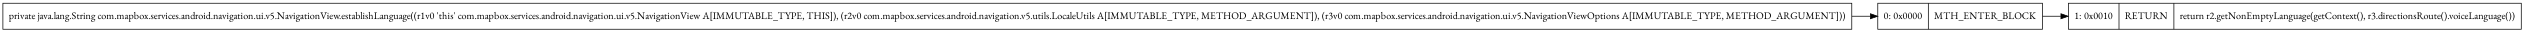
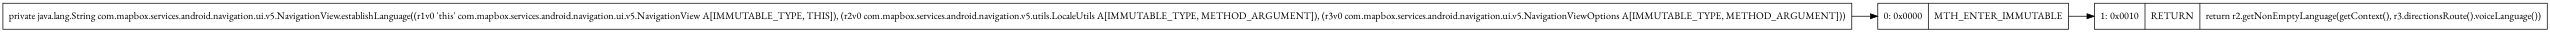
  digraph {
    rankdir=LR
    fontname="EB Garamond"
    node [shape=record fontname="EB Garamond"]
    edge [fontname="EB Garamond"]
-   n1 [label="{0\:\ 0x0000|MTH_ENTER_BLOCK\l}"]
+   n1 [label="{0\:\ 0x0000|MTH_ENTER_IMMUTABLE\l}"]
    n2 [label="{1\:\ 0x0010|RETURN\l|return r2.getNonEmptyLanguage(getContext(), r3.directionsRoute().voiceLanguage())\l}"]
    n3 [label="{private java.lang.String com.mapbox.services.android.navigation.ui.v5.NavigationView.establishLanguage((r1v0 'this' com.mapbox.services.android.navigation.ui.v5.NavigationView A[IMMUTABLE_TYPE, THIS]), (r2v0 com.mapbox.services.android.navigation.v5.utils.LocaleUtils A[IMMUTABLE_TYPE, METHOD_ARGUMENT]), (r3v0 com.mapbox.services.android.navigation.ui.v5.NavigationViewOptions A[IMMUTABLE_TYPE, METHOD_ARGUMENT])) }"]
    n1 -> n2
    n3 -> n1
  }
